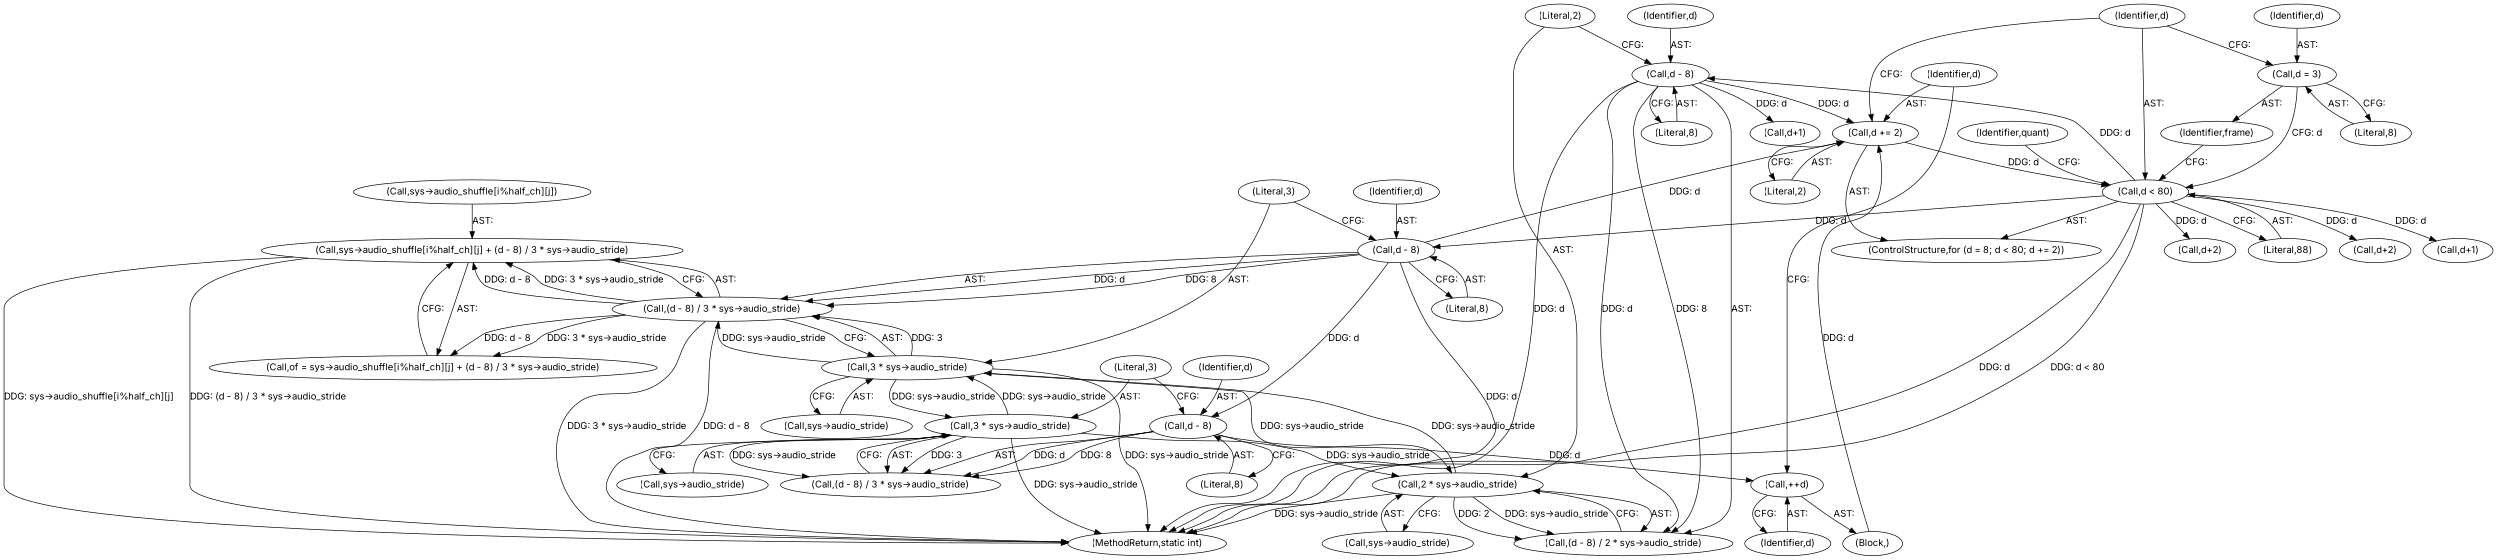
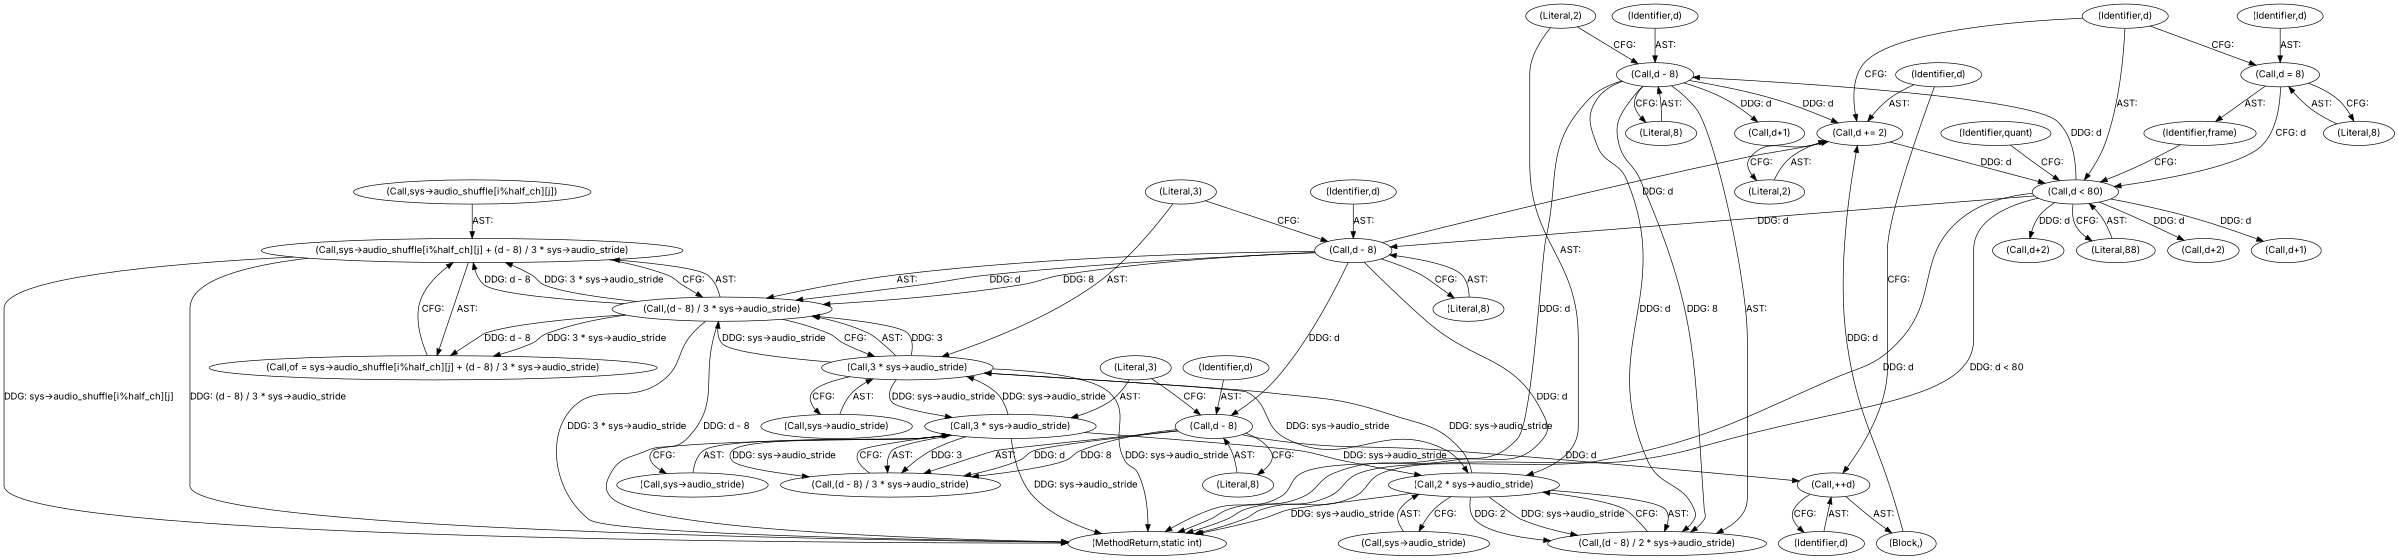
  digraph {
    fontname=Inter
    node [fontname=Inter]
    edge [fontname=Inter]
    n1 [label="(Call,sys->audio_shuffle[i%half_ch][j] + (d - 8) / 3 * sys->audio_stride)"]
    n2 [label="(Call,(d - 8) / 3 * sys->audio_stride)"]
    n3 [label="(Call,of = sys->audio_shuffle[i%half_ch][j] + (d - 8) / 3 * sys->audio_stride)"]
    n4 [label="(MethodReturn,static int)"]
    n5 [label="(Call,3 * sys->audio_stride)"]
    n6 [label="(Call,3 * sys->audio_stride)"]
    n7 [label="(Call,2 * sys->audio_stride)"]
    n8 [label="(Call,sys->audio_stride)"]
    n9 [label="(Call,d - 8)"]
    n10 [label="(Call,d += 2)"]
    n11 [label="(Call,d - 8)"]
    n12 [label="(Literal,8)"]
    n13 [label="(Call,d < 80)"]
-   n14 [label="(ControlStructure,for (d = 8; d < 80; d += 2))"]
    n15 [label="(Literal,2)"]
    n16 [label="(Call,++d)"]
    n17 [label="(Call,(d - 8) / 3 * sys->audio_stride)"]
    n18 [label="(Literal,8)"]
    n19 [label="(Call,d - 8)"]
    n20 [label="(Call,d+2)"]
    n21 [label="(Literal,88)"]
    n22 [label="(Call,d+2)"]
    n23 [label="(Call,d+1)"]
    n24 [label="(Call,(d - 8) / 2 * sys->audio_stride)"]
    n25 [label="(Literal,8)"]
    n26 [label="(Call,d+1)"]
    n27 [label="(Identifier,d)"]
    n28 [label="(Block,)"]
-   n29 [label="(Call,d = 3)"]
+   n29 [label="(Call,d = 8)"]
    n30 [label="(Literal,8)"]
    n31 [label="(Identifier,frame)"]
    n32 [label="(Call,sys->audio_stride)"]
    n33 [label="(Call,sys->audio_stride)"]
    n34 [label="(Literal,3)"]
    n35 [label="(Identifier,d)"]
    n36 [label="(Identifier,d)"]
    n37 [label="(Identifier,d)"]
    n38 [label="(Identifier,quant)"]
    n39 [label="(Identifier,d)"]
    n40 [label="(Identifier,d)"]
    n41 [label="(Literal,3)"]
    n42 [label="(Identifier,d)"]
    n43 [label="(Call,sys->audio_shuffle[i%half_ch][j])"]
    n44 [label="(Literal,2)"]
    n1 -> n2 [label="CFG: "]
    n1 -> n3 [label="AST: "]
    n1 -> n4 [label="DDG: sys->audio_shuffle[i%half_ch][j]"]
    n1 -> n4 [label="DDG: (d - 8) / 3 * sys->audio_stride"]
    n2 -> n1 [label="AST: "]
    n2 -> n1 [label="DDG: d - 8"]
    n2 -> n1 [label="DDG: 3 * sys->audio_stride"]
    n2 -> n3 [label="DDG: d - 8"]
    n2 -> n3 [label="DDG: 3 * sys->audio_stride"]
    n2 -> n4 [label="DDG: 3 * sys->audio_stride"]
    n2 -> n4 [label="DDG: d - 8"]
    n2 -> n5 [label="CFG: "]
    n3 -> n1 [label="CFG: "]
    n5 -> n2 [label="AST: "]
    n5 -> n2 [label="DDG: 3"]
    n5 -> n2 [label="DDG: sys->audio_stride"]
    n5 -> n4 [label="DDG: sys->audio_stride"]
    n5 -> n6 [label="DDG: sys->audio_stride"]
    n5 -> n7 [label="DDG: sys->audio_stride"]
    n5 -> n8 [label="CFG: "]
    n6 -> n4 [label="DDG: sys->audio_stride"]
    n6 -> n5 [label="DDG: sys->audio_stride"]
    n6 -> n7 [label="DDG: sys->audio_stride"]
    n6 -> n17 [label="AST: "]
    n6 -> n17 [label="DDG: 3"]
    n6 -> n17 [label="DDG: sys->audio_stride"]
    n6 -> n32 [label="CFG: "]
    n7 -> n4 [label="DDG: sys->audio_stride"]
    n7 -> n5 [label="DDG: sys->audio_stride"]
    n7 -> n24 [label="AST: "]
    n7 -> n24 [label="DDG: 2"]
    n7 -> n24 [label="DDG: sys->audio_stride"]
    n7 -> n33 [label="CFG: "]
    n8 -> n5 [label="AST: "]
    n9 -> n2 [label="AST: "]
    n9 -> n2 [label="DDG: d"]
    n9 -> n2 [label="DDG: 8"]
    n9 -> n4 [label="DDG: d"]
    n9 -> n10 [label="DDG: d"]
    n9 -> n11 [label="DDG: d"]
    n9 -> n12 [label="CFG: "]
    n10 -> n13 [label="DDG: d"]
-   n10 -> n14 [label="AST: "]
    n10 -> n15 [label="CFG: "]
    n11 -> n16 [label="DDG: d"]
    n11 -> n17 [label="AST: "]
    n11 -> n17 [label="DDG: d"]
    n11 -> n17 [label="DDG: 8"]
    n11 -> n18 [label="CFG: "]
    n12 -> n9 [label="AST: "]
    n13 -> n4 [label="DDG: d"]
    n13 -> n4 [label="DDG: d < 80"]
    n13 -> n9 [label="DDG: d"]
-   n13 -> n14 [label="AST: "]
    n13 -> n19 [label="DDG: d"]
    n13 -> n20 [label="DDG: d"]
    n13 -> n21 [label="CFG: "]
    n13 -> n22 [label="DDG: d"]
    n13 -> n23 [label="DDG: d"]
    n15 -> n10 [label="AST: "]
    n16 -> n27 [label="CFG: "]
    n16 -> n28 [label="AST: "]
    n17 -> n6 [label="CFG: "]
    n18 -> n11 [label="AST: "]
    n19 -> n4 [label="DDG: d"]
    n19 -> n10 [label="DDG: d"]
    n19 -> n24 [label="AST: "]
    n19 -> n24 [label="DDG: d"]
    n19 -> n24 [label="DDG: 8"]
    n19 -> n25 [label="CFG: "]
    n19 -> n26 [label="DDG: d"]
    n21 -> n13 [label="AST: "]
    n24 -> n7 [label="CFG: "]
    n25 -> n19 [label="AST: "]
    n27 -> n16 [label="AST: "]
    n28 -> n10 [label="DDG: d"]
    n29 -> n13 [label="CFG: d"]
    n29 -> n30 [label="CFG: "]
    n29 -> n31 [label="AST: "]
    n30 -> n29 [label="AST: "]
    n31 -> n13 [label="CFG: "]
    n32 -> n6 [label="AST: "]
    n33 -> n7 [label="AST: "]
    n34 -> n5 [label="AST: "]
    n34 -> n9 [label="CFG: "]
    n35 -> n29 [label="AST: "]
    n36 -> n10 [label="AST: "]
    n36 -> n16 [label="CFG: "]
    n37 -> n11 [label="AST: "]
    n38 -> n13 [label="CFG: "]
    n39 -> n10 [label="CFG: "]
    n39 -> n13 [label="AST: "]
    n39 -> n29 [label="CFG: "]
    n40 -> n9 [label="AST: "]
    n41 -> n6 [label="AST: "]
    n41 -> n11 [label="CFG: "]
    n42 -> n19 [label="AST: "]
    n43 -> n1 [label="AST: "]
    n44 -> n7 [label="AST: "]
    n44 -> n19 [label="CFG: "]
  }
